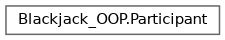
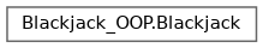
  digraph {
    rankdir=LR
    fontname="DejaVu Sans"
-   n1 [color=grey40 fillcolor=white fontname="DejaVu Sans" fontsize=10 height=0.2 label="Blackjack_OOP.Participant" shape=box style=filled width=0.4]
+   n1 [color=grey40 fillcolor=white fontname="DejaVu Sans" fontsize=10 height=0.2 label="Blackjack_OOP.Blackjack" shape=box style=filled width=0.4]
  }
